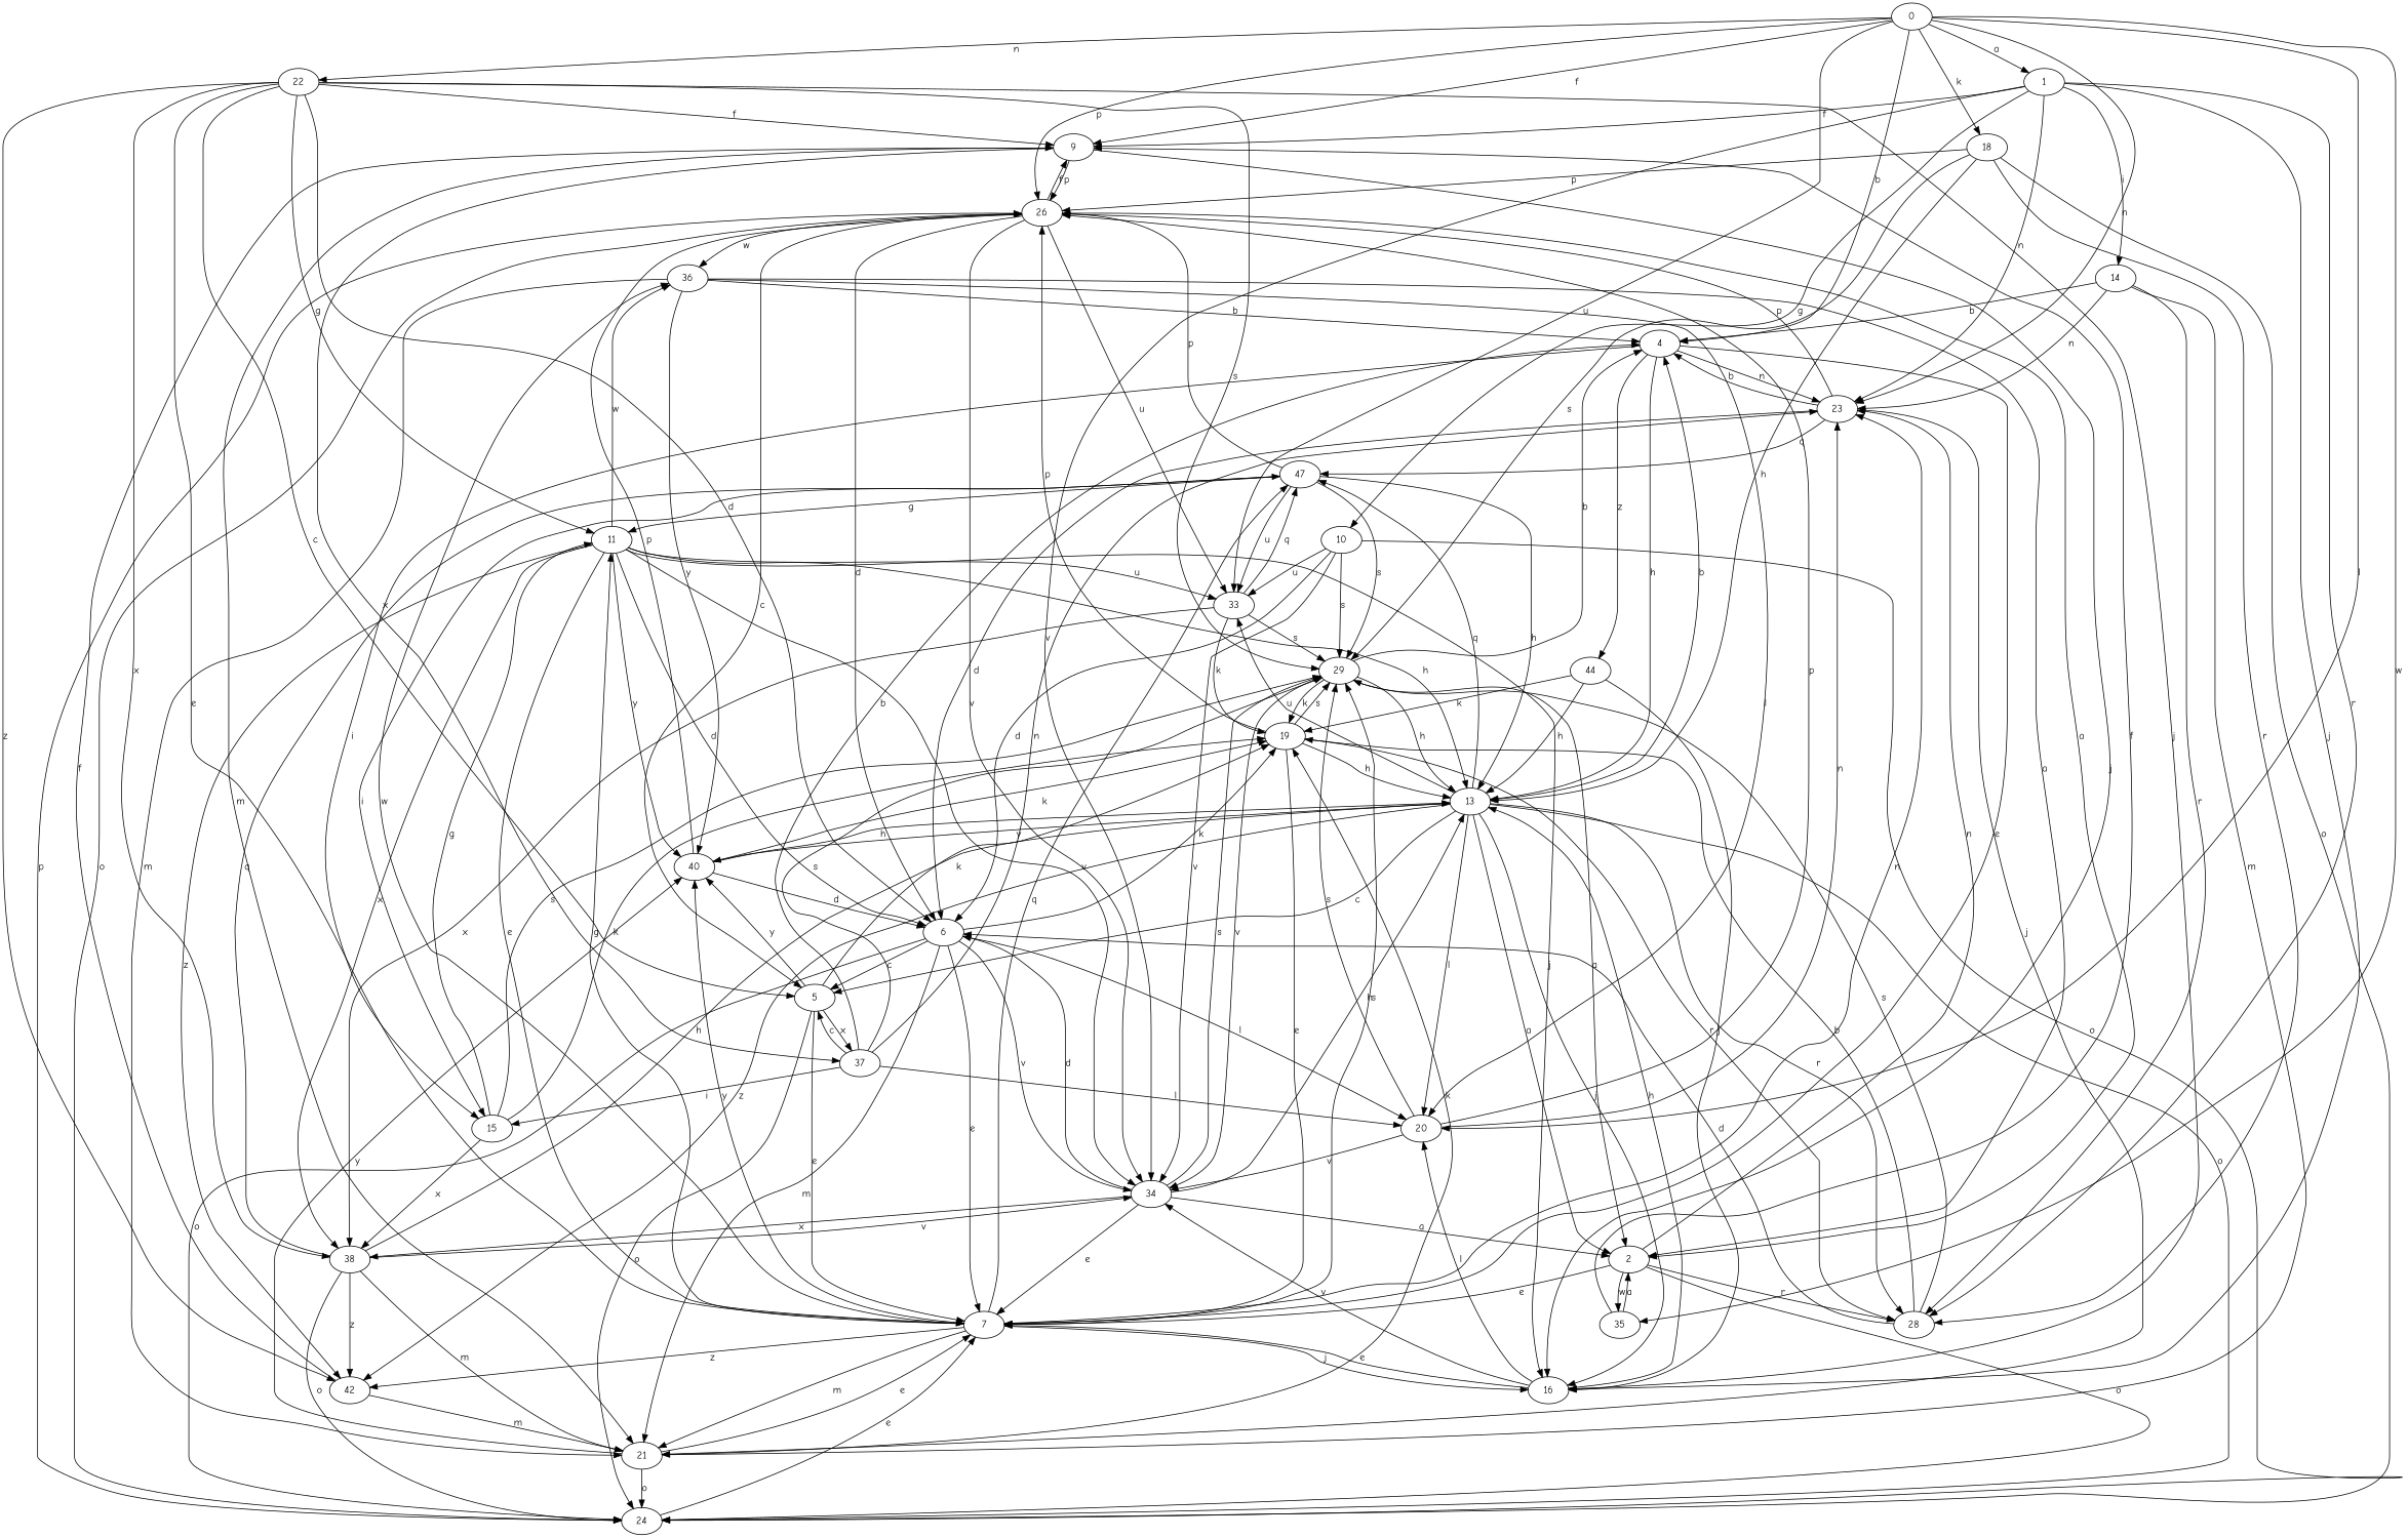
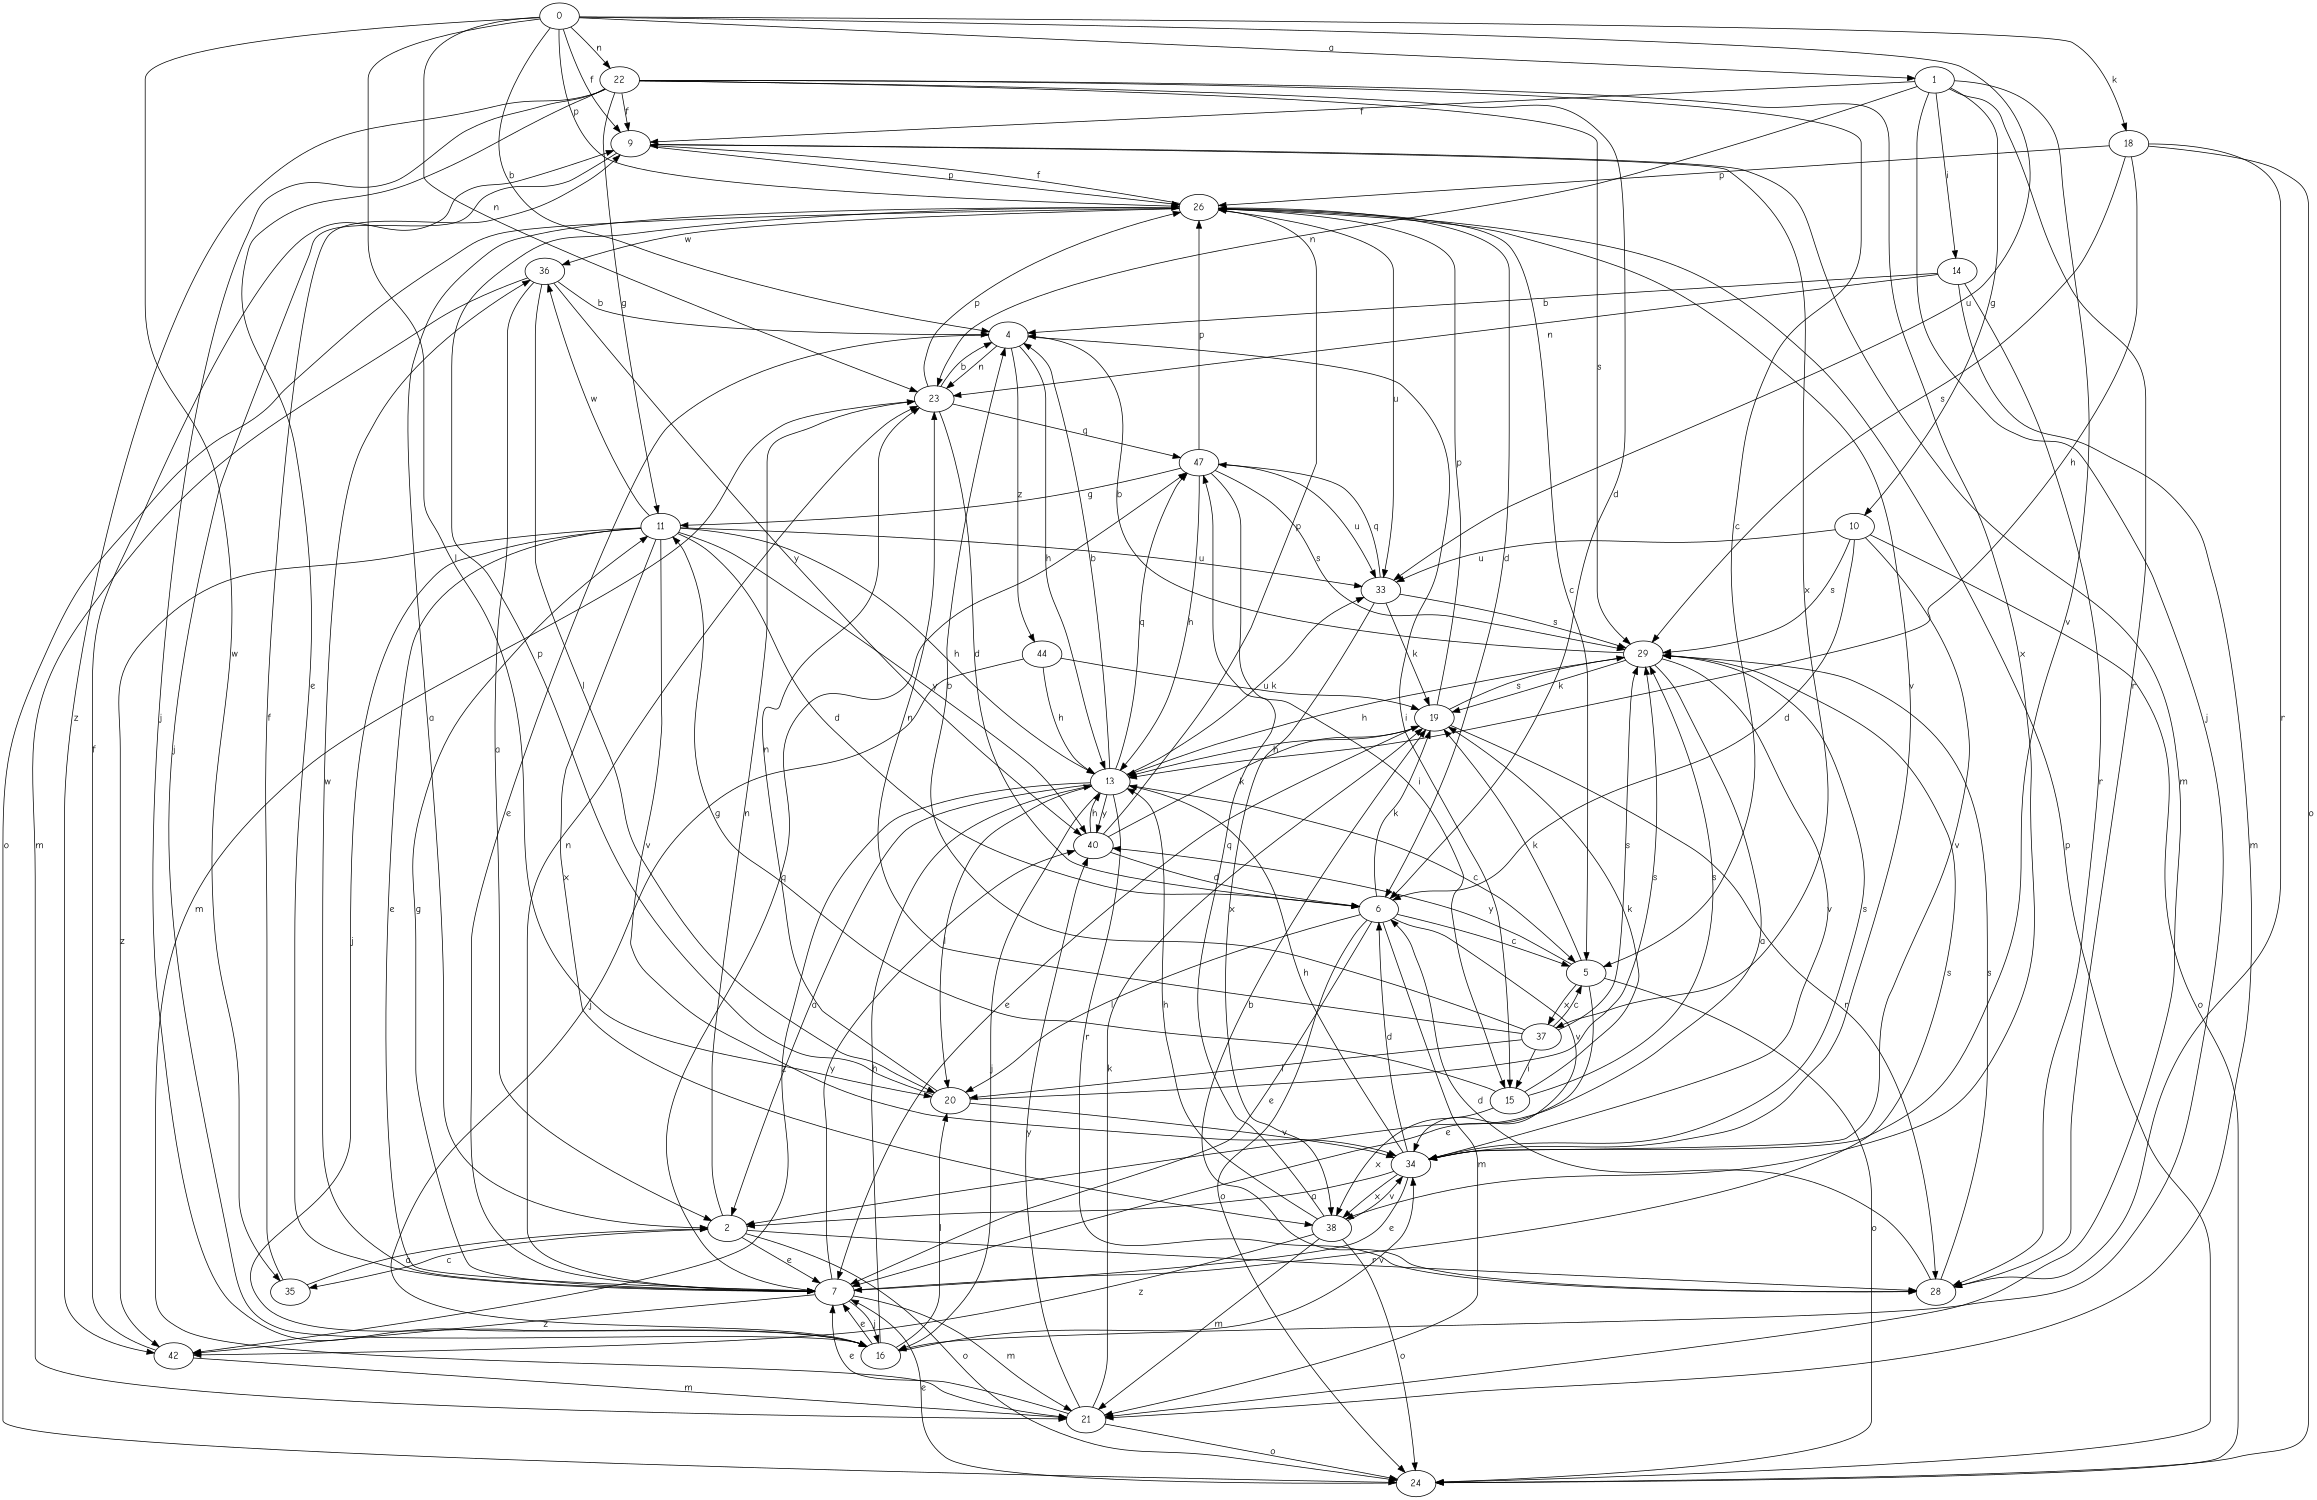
  strict digraph {
    fontname="Comic Neue"
    node [fontname="Comic Neue"]
    edge [fontname="Comic Neue"]
    0
    1
    4
    9
    18
    20
    22
    23
    26
    33
    35
    10
    14
    16
    28
    34
    7
    13
    15
    n20 [label=44]
    37
    21
    24
    29
    5
    6
    11
    42
    38
    n30 [label=47]
    2
    36
    19
    40
    0 -> 1 [label=a]
    0 -> 4 [label=b]
    0 -> 9 [label=f]
    0 -> 18 [label=k]
    0 -> 20 [label=l]
    0 -> 22 [label=n]
    0 -> 23 [label=n]
    0 -> 26 [label=p]
    0 -> 33 [label=u]
    0 -> 35 [label=w]
    1 -> 9 [label=f]
    1 -> 23 [label=n]
    1 -> 10 [label=g]
    1 -> 14 [label=i]
    1 -> 16 [label=j]
    1 -> 28 [label=r]
    1 -> 34 [label=v]
    4 -> 23 [label=n]
    4 -> 7 [label=e]
    4 -> 13 [label=h]
    4 -> 15 [label=i]
    4 -> n20 [label=z]
    9 -> 26 [label=p]
    9 -> 16 [label=j]
    9 -> 37 [label=x]
    9 -> 21 [label=m]
    18 -> 26 [label=p]
    18 -> 28 [label=r]
    18 -> 13 [label=h]
    18 -> 24 [label=o]
    18 -> 29 [label=s]
    20 -> 23 [label=n]
    20 -> 26 [label=p]
    20 -> 34 [label=v]
    20 -> 29 [label=s]
    22 -> 9 [label=f]
    22 -> 16 [label=j]
    22 -> 7 [label=e]
    22 -> 29 [label=s]
    22 -> 5 [label=c]
    22 -> 6 [label=d]
    22 -> 11 [label=g]
    22 -> 42 [label=z]
    22 -> 38 [label=x]
    23 -> 4 [label=b]
    23 -> 26 [label=p]
-   23 -> 21 [label=j]
+   23 -> 21 [label=m]
    23 -> 6 [label=d]
    23 -> n30 [label=q]
    26 -> 9 [label=f]
    26 -> 33 [label=u]
    26 -> 34 [label=v]
    26 -> 24 [label=o]
    26 -> 5 [label=c]
    26 -> 6 [label=d]
    26 -> 2 [label=a]
    26 -> 36 [label=w]
    33 -> 29 [label=s]
    33 -> 38 [label=x]
    33 -> n30 [label=q]
    33 -> 19 [label=k]
    35 -> 9 [label=f]
    35 -> 2 [label=a]
    10 -> 33 [label=u]
    10 -> 34 [label=v]
    10 -> 24 [label=o]
    10 -> 29 [label=s]
    10 -> 6 [label=d]
    14 -> 4 [label=b]
    14 -> 23 [label=n]
    14 -> 28 [label=r]
    14 -> 21 [label=m]
    16 -> 20 [label=l]
    16 -> 34 [label=v]
    16 -> 7 [label=e]
    16 -> 13 [label=h]
    28 -> 29 [label=s]
    28 -> 6 [label=d]
    28 -> 19 [label=b]
    34 -> 7 [label=e]
    34 -> 13 [label=h]
    34 -> 29 [label=s]
    34 -> 6 [label=d]
    34 -> 38 [label=x]
    34 -> 2 [label=a]
    7 -> 23 [label=n]
    7 -> 16 [label=j]
    7 -> 21 [label=m]
    7 -> 29 [label=s]
    7 -> 11 [label=g]
    7 -> 42 [label=z]
    7 -> n30 [label=q]
    7 -> 36 [label=w]
    7 -> 40 [label=y]
    13 -> 4 [label=b]
    13 -> 20 [label=l]
    13 -> 33 [label=u]
    13 -> 16 [label=j]
    13 -> 28 [label=r]
-   13 -> 24 [label=o]
    13 -> 5 [label=c]
    13 -> 42 [label=z]
    13 -> n30 [label=q]
    13 -> 2 [label=a]
    13 -> 40 [label=y]
    15 -> 29 [label=s]
    15 -> 11 [label=g]
    15 -> 38 [label=x]
    15 -> 19 [label=k]
    n20 -> 16 [label=j]
    n20 -> 13 [label=h]
    n20 -> 19 [label=k]
    37 -> 4 [label=b]
    37 -> 20 [label=l]
    37 -> 23 [label=n]
    37 -> 15 [label=i]
    37 -> 29 [label=s]
    37 -> 5 [label=c]
    21 -> 7 [label=e]
    21 -> 24 [label=o]
    21 -> 19 [label=k]
    21 -> 40 [label=y]
    24 -> 26 [label=p]
    24 -> 7 [label=e]
    29 -> 4 [label=b]
    29 -> 34 [label=v]
    29 -> 13 [label=h]
    29 -> 2 [label=a]
    29 -> 19 [label=k]
    5 -> 7 [label=e]
    5 -> 37 [label=x]
    5 -> 24 [label=o]
    5 -> 19 [label=k]
    5 -> 40 [label=y]
    6 -> 20 [label=l]
    6 -> 34 [label=v]
    6 -> 7 [label=e]
    6 -> 21 [label=m]
    6 -> 24 [label=o]
    6 -> 5 [label=c]
    6 -> 19 [label=k]
    11 -> 33 [label=u]
    11 -> 16 [label=j]
    11 -> 34 [label=v]
    11 -> 7 [label=e]
    11 -> 13 [label=h]
    11 -> 6 [label=d]
    11 -> 42 [label=z]
    11 -> 38 [label=x]
    11 -> 36 [label=w]
    11 -> 40 [label=y]
    42 -> 9 [label=f]
    42 -> 21 [label=m]
    38 -> 34 [label=v]
    38 -> 13 [label=h]
    38 -> 21 [label=m]
    38 -> 24 [label=o]
    38 -> 42 [label=z]
    38 -> n30 [label=q]
    n30 -> 26 [label=p]
    n30 -> 33 [label=u]
    n30 -> 13 [label=h]
    n30 -> 15 [label=i]
    n30 -> 29 [label=s]
    n30 -> 11 [label=g]
    2 -> 23 [label=n]
-   2 -> 35 [label=w]
+   2 -> 35 [label=c]
    2 -> 28 [label=r]
    2 -> 7 [label=e]
    2 -> 24 [label=o]
    36 -> 4 [label=b]
    36 -> 20 [label=l]
    36 -> 21 [label=m]
    36 -> 2 [label=a]
    36 -> 40 [label=y]
    19 -> 26 [label=p]
    19 -> 28 [label=r]
    19 -> 7 [label=e]
    19 -> 13 [label=h]
    19 -> 29 [label=s]
    40 -> 26 [label=p]
    40 -> 13 [label=h]
    40 -> 6 [label=d]
    40 -> 19 [label=k]
  }
